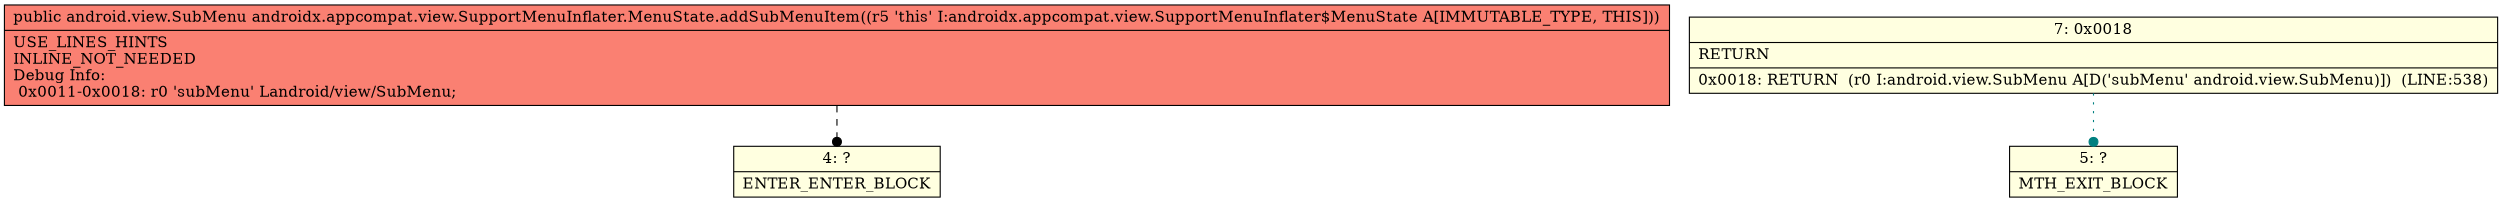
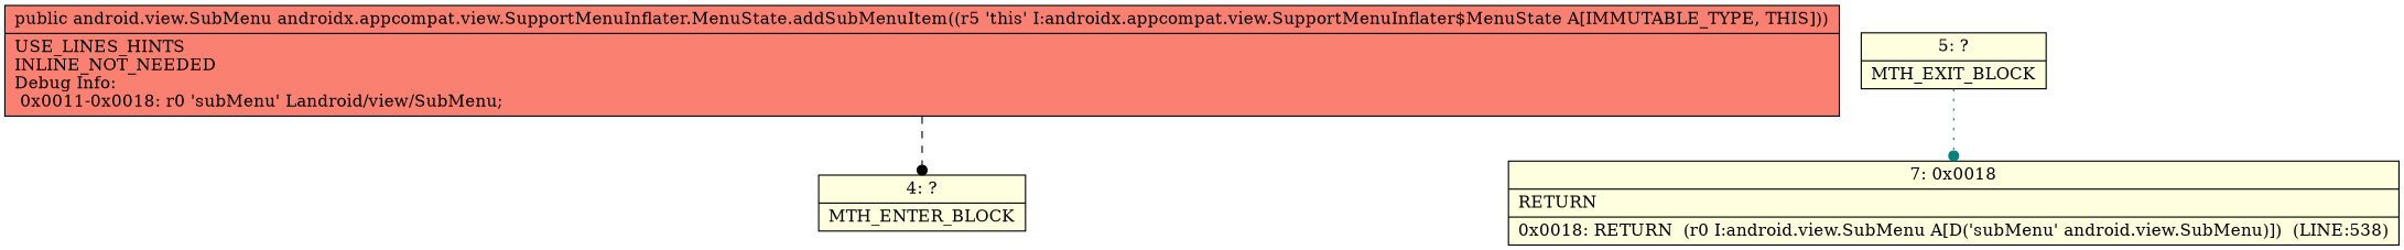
  digraph {
    node [fillcolor=lightyellow shape=record style=filled]
    edge [arrowhead=dot]
-   n1 [label="{4\:\ ?|ENTER_ENTER_BLOCK\l}"]
+   n1 [label="{4\:\ ?|MTH_ENTER_BLOCK\l}"]
    n2 [label="{7\:\ 0x0018|RETURN\l|0x0018: RETURN  (r0 I:android.view.SubMenu A[D('subMenu' android.view.SubMenu)])  (LINE:538)\l}"]
    n3 [label="{5\:\ ?|MTH_EXIT_BLOCK\l}"]
    n4 [fillcolor=salmon label="{public android.view.SubMenu androidx.appcompat.view.SupportMenuInflater.MenuState.addSubMenuItem((r5 'this' I:androidx.appcompat.view.SupportMenuInflater$MenuState A[IMMUTABLE_TYPE, THIS]))  | USE_LINES_HINTS\lINLINE_NOT_NEEDED\lDebug Info:\l  0x0011\-0x0018: r0 'subMenu' Landroid\/view\/SubMenu;\l}"]
-   n2 -> n3 [color=teal style=dotted]
+   n3 -> n2 [color=teal style=dotted]
    n4 -> n1 [color=black style=dashed]
  }
